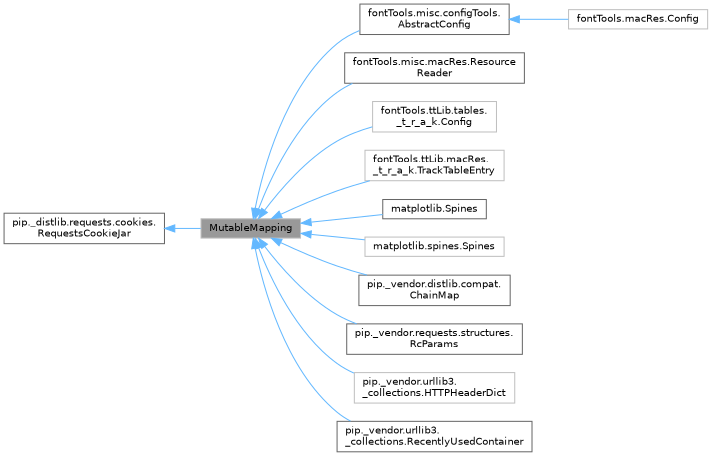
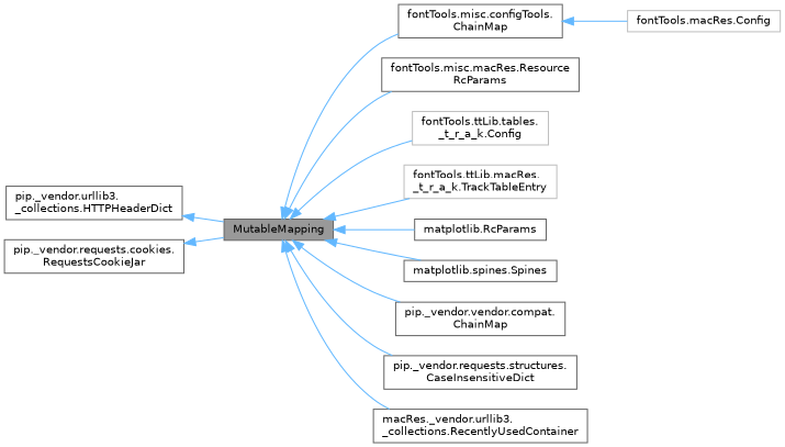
  digraph {
    rankdir=LR
    node [color=gray40 fillcolor=white fontname=Helvetica fontsize=10 shape=box style=filled]
    edge [color=steelblue1 dir=back fontname=Helvetica fontsize=10 labelfontname=Helvetica labelfontsize=10 style=solid]
-   n1 [color=grey75 fillcolor=grey60 fontcolor=black height=0.2 label=MutableMapping width=0.4]
-   n2 [height=0.2 label="fontTools.misc.configTools.\lAbstractConfig" width=0.4]
-   n3 [height=0.2 label="fontTools.misc.macRes.Resource\lReader" width=0.4]
+   n1 [fillcolor=grey60 fontcolor=black height=0.2 label=MutableMapping width=0.4]
+   n2 [height=0.2 label="fontTools.misc.configTools.\lChainMap" width=0.4]
+   n3 [height=0.2 label="fontTools.misc.macRes.Resource\lRcParams" width=0.4]
    n4 [color=grey75 height=0.2 label="fontTools.ttLib.tables.\l_t_r_a_k.Config" width=0.4]
    n5 [color=grey75 height=0.2 label="fontTools.ttLib.macRes.\l_t_r_a_k.TrackTableEntry" width=0.4]
-   n6 [height=0.2 label="matplotlib.Spines" width=0.4]
-   n7 [color=grey75 height=0.2 label="matplotlib.spines.Spines" width=0.4]
-   n8 [height=0.2 label="pip._vendor.distlib.compat.\lChainMap" width=0.4]
-   n9 [height=0.2 label="pip._vendor.requests.structures.\lRcParams" width=0.4]
-   n10 [color=grey75 height=0.2 label="pip._vendor.urllib3.\l_collections.HTTPHeaderDict" width=0.4]
-   n11 [height=0.2 label="pip._vendor.urllib3.\l_collections.RecentlyUsedContainer" width=0.4]
+   n6 [height=0.2 label="matplotlib.RcParams" width=0.4]
+   n7 [height=0.2 label="matplotlib.spines.Spines" width=0.4]
+   n8 [height=0.2 label="pip._vendor.vendor.compat.\lChainMap" width=0.4]
+   n9 [height=0.2 label="pip._vendor.requests.structures.\lCaseInsensitiveDict" width=0.4]
+   n10 [height=0.2 label="pip._vendor.urllib3.\l_collections.HTTPHeaderDict" width=0.4]
+   n11 [height=0.2 label="macRes._vendor.urllib3.\l_collections.RecentlyUsedContainer" width=0.4]
    n12 [color=grey75 height=0.2 label="fontTools.macRes.Config" width=0.4]
-   n13 [height=0.2 label="pip._distlib.requests.cookies.\lRequestsCookieJar" width=0.4]
+   n13 [height=0.2 label="pip._vendor.requests.cookies.\lRequestsCookieJar" width=0.4]
    n1 -> n2
    n1 -> n3
    n1 -> n4
    n1 -> n5
    n1 -> n6
    n1 -> n7
    n1 -> n8
    n1 -> n9
-   n1 -> n10
+   n10 -> n1
    n1 -> n11
    n2 -> n12
    n13 -> n1
  }
